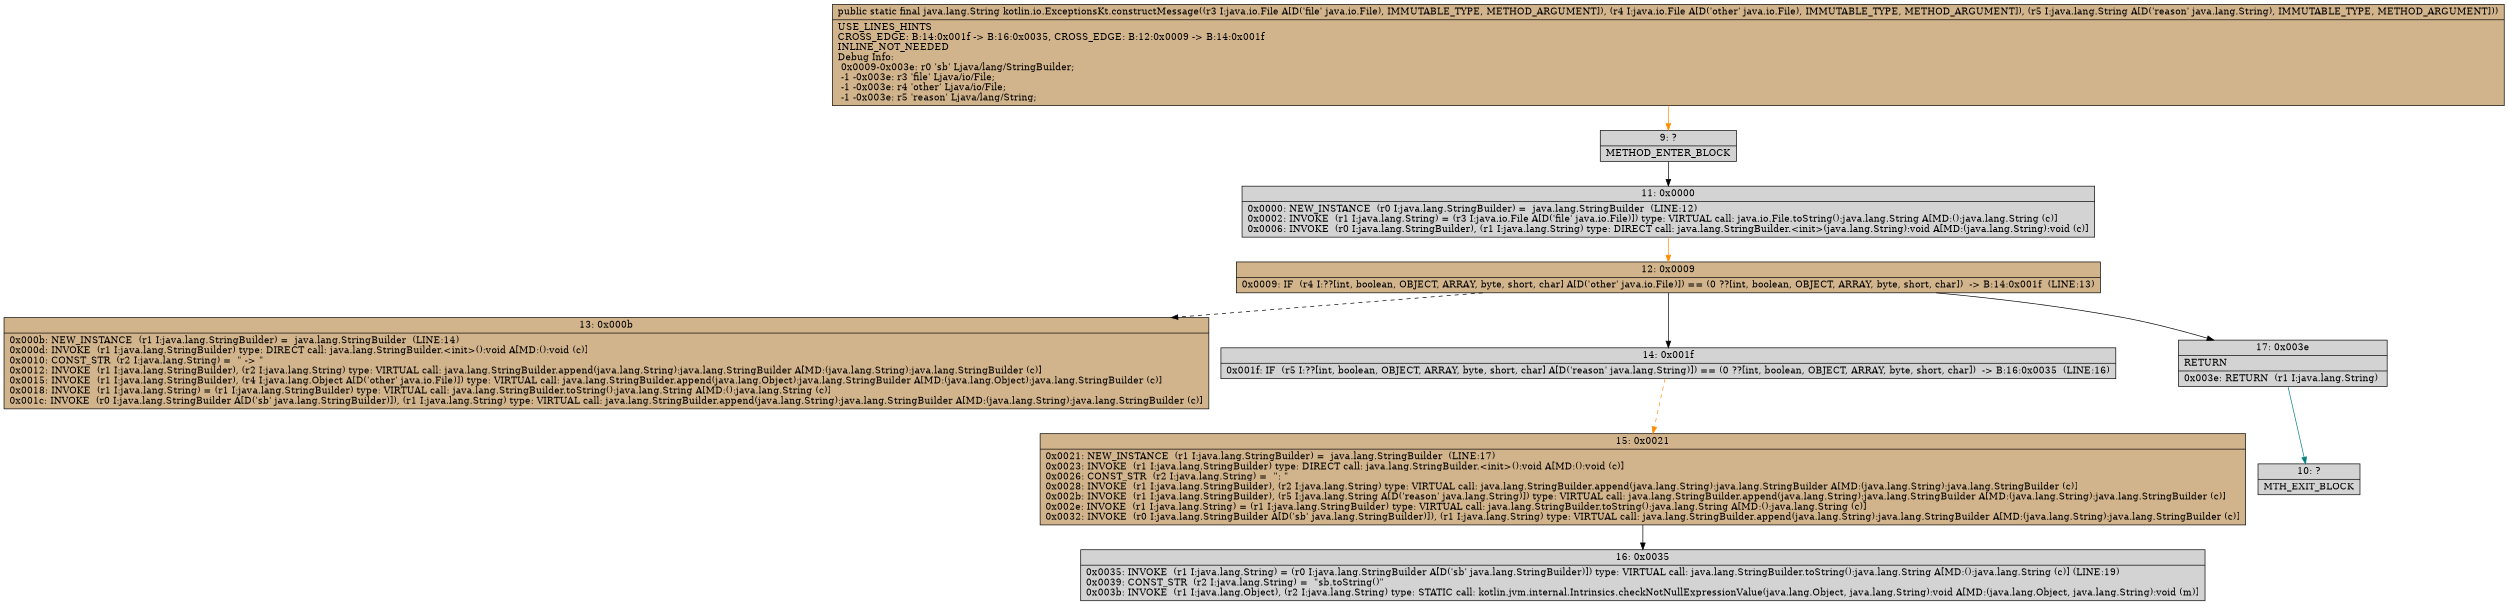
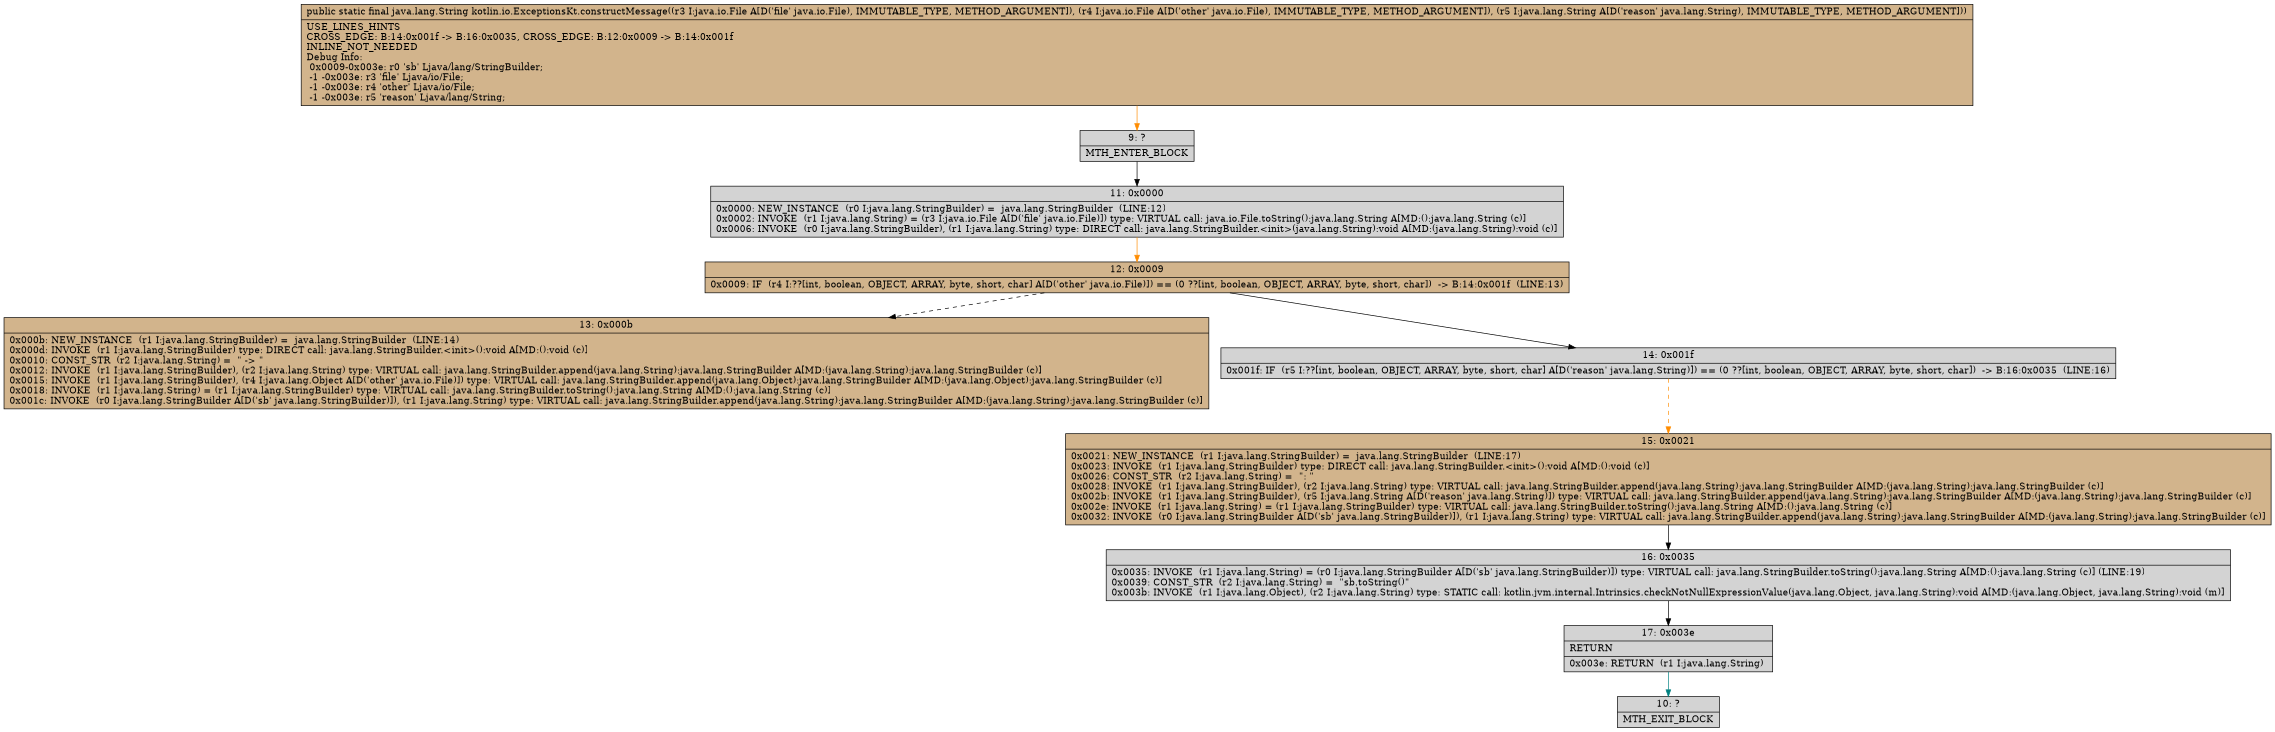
  digraph {
    node [fillcolor=lightgrey shape=record style=filled]
    edge [color=black]
-   n1 [label="{9\:\ ?|METHOD_ENTER_BLOCK\l}"]
+   n1 [label="{9\:\ ?|MTH_ENTER_BLOCK\l}"]
    n2 [label="{11\:\ 0x0000|0x0000: NEW_INSTANCE  (r0 I:java.lang.StringBuilder) =  java.lang.StringBuilder  (LINE:12)\l0x0002: INVOKE  (r1 I:java.lang.String) = (r3 I:java.io.File A[D('file' java.io.File)]) type: VIRTUAL call: java.io.File.toString():java.lang.String A[MD:():java.lang.String (c)]\l0x0006: INVOKE  (r0 I:java.lang.StringBuilder), (r1 I:java.lang.String) type: DIRECT call: java.lang.StringBuilder.\<init\>(java.lang.String):void A[MD:(java.lang.String):void (c)]\l}"]
    n3 [fillcolor=tan label="{12\:\ 0x0009|0x0009: IF  (r4 I:??[int, boolean, OBJECT, ARRAY, byte, short, char] A[D('other' java.io.File)]) == (0 ??[int, boolean, OBJECT, ARRAY, byte, short, char])  \-\> B:14:0x001f  (LINE:13)\l}"]
    n4 [fillcolor=tan label="{13\:\ 0x000b|0x000b: NEW_INSTANCE  (r1 I:java.lang.StringBuilder) =  java.lang.StringBuilder  (LINE:14)\l0x000d: INVOKE  (r1 I:java.lang.StringBuilder) type: DIRECT call: java.lang.StringBuilder.\<init\>():void A[MD:():void (c)]\l0x0010: CONST_STR  (r2 I:java.lang.String) =  \" \-\> \" \l0x0012: INVOKE  (r1 I:java.lang.StringBuilder), (r2 I:java.lang.String) type: VIRTUAL call: java.lang.StringBuilder.append(java.lang.String):java.lang.StringBuilder A[MD:(java.lang.String):java.lang.StringBuilder (c)]\l0x0015: INVOKE  (r1 I:java.lang.StringBuilder), (r4 I:java.lang.Object A[D('other' java.io.File)]) type: VIRTUAL call: java.lang.StringBuilder.append(java.lang.Object):java.lang.StringBuilder A[MD:(java.lang.Object):java.lang.StringBuilder (c)]\l0x0018: INVOKE  (r1 I:java.lang.String) = (r1 I:java.lang.StringBuilder) type: VIRTUAL call: java.lang.StringBuilder.toString():java.lang.String A[MD:():java.lang.String (c)]\l0x001c: INVOKE  (r0 I:java.lang.StringBuilder A[D('sb' java.lang.StringBuilder)]), (r1 I:java.lang.String) type: VIRTUAL call: java.lang.StringBuilder.append(java.lang.String):java.lang.StringBuilder A[MD:(java.lang.String):java.lang.StringBuilder (c)]\l}"]
    n5 [label="{14\:\ 0x001f|0x001f: IF  (r5 I:??[int, boolean, OBJECT, ARRAY, byte, short, char] A[D('reason' java.lang.String)]) == (0 ??[int, boolean, OBJECT, ARRAY, byte, short, char])  \-\> B:16:0x0035  (LINE:16)\l}"]
    n6 [fillcolor=tan label="{15\:\ 0x0021|0x0021: NEW_INSTANCE  (r1 I:java.lang.StringBuilder) =  java.lang.StringBuilder  (LINE:17)\l0x0023: INVOKE  (r1 I:java.lang.StringBuilder) type: DIRECT call: java.lang.StringBuilder.\<init\>():void A[MD:():void (c)]\l0x0026: CONST_STR  (r2 I:java.lang.String) =  \": \" \l0x0028: INVOKE  (r1 I:java.lang.StringBuilder), (r2 I:java.lang.String) type: VIRTUAL call: java.lang.StringBuilder.append(java.lang.String):java.lang.StringBuilder A[MD:(java.lang.String):java.lang.StringBuilder (c)]\l0x002b: INVOKE  (r1 I:java.lang.StringBuilder), (r5 I:java.lang.String A[D('reason' java.lang.String)]) type: VIRTUAL call: java.lang.StringBuilder.append(java.lang.String):java.lang.StringBuilder A[MD:(java.lang.String):java.lang.StringBuilder (c)]\l0x002e: INVOKE  (r1 I:java.lang.String) = (r1 I:java.lang.StringBuilder) type: VIRTUAL call: java.lang.StringBuilder.toString():java.lang.String A[MD:():java.lang.String (c)]\l0x0032: INVOKE  (r0 I:java.lang.StringBuilder A[D('sb' java.lang.StringBuilder)]), (r1 I:java.lang.String) type: VIRTUAL call: java.lang.StringBuilder.append(java.lang.String):java.lang.StringBuilder A[MD:(java.lang.String):java.lang.StringBuilder (c)]\l}"]
    n7 [label="{16\:\ 0x0035|0x0035: INVOKE  (r1 I:java.lang.String) = (r0 I:java.lang.StringBuilder A[D('sb' java.lang.StringBuilder)]) type: VIRTUAL call: java.lang.StringBuilder.toString():java.lang.String A[MD:():java.lang.String (c)] (LINE:19)\l0x0039: CONST_STR  (r2 I:java.lang.String) =  \"sb.toString()\" \l0x003b: INVOKE  (r1 I:java.lang.Object), (r2 I:java.lang.String) type: STATIC call: kotlin.jvm.internal.Intrinsics.checkNotNullExpressionValue(java.lang.Object, java.lang.String):void A[MD:(java.lang.Object, java.lang.String):void (m)]\l}"]
    n8 [label="{17\:\ 0x003e|RETURN\l|0x003e: RETURN  (r1 I:java.lang.String) \l}"]
    n9 [label="{10\:\ ?|MTH_EXIT_BLOCK\l}"]
    n10 [fillcolor=tan label="{public static final java.lang.String kotlin.io.ExceptionsKt.constructMessage((r3 I:java.io.File A[D('file' java.io.File), IMMUTABLE_TYPE, METHOD_ARGUMENT]), (r4 I:java.io.File A[D('other' java.io.File), IMMUTABLE_TYPE, METHOD_ARGUMENT]), (r5 I:java.lang.String A[D('reason' java.lang.String), IMMUTABLE_TYPE, METHOD_ARGUMENT]))  | USE_LINES_HINTS\lCROSS_EDGE: B:14:0x001f \-\> B:16:0x0035, CROSS_EDGE: B:12:0x0009 \-\> B:14:0x001f\lINLINE_NOT_NEEDED\lDebug Info:\l  0x0009\-0x003e: r0 'sb' Ljava\/lang\/StringBuilder;\l  \-1 \-0x003e: r3 'file' Ljava\/io\/File;\l  \-1 \-0x003e: r4 'other' Ljava\/io\/File;\l  \-1 \-0x003e: r5 'reason' Ljava\/lang\/String;\l}"]
    n1 -> n2
    n2 -> n3 [color=darkorange]
    n3 -> n4 [style=dashed]
    n3 -> n5
    n5 -> n6 [color=darkorange style=dashed]
    n6 -> n7
-   n3 -> n8
+   n7 -> n8
    n8 -> n9 [color=teal]
    n10 -> n1 [color=darkorange]
  }
